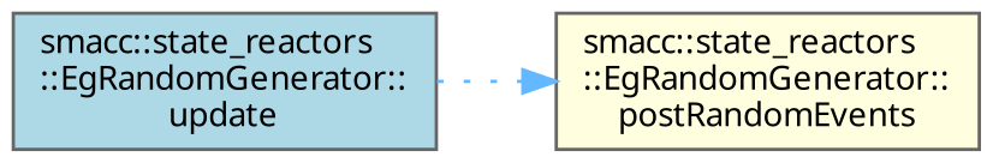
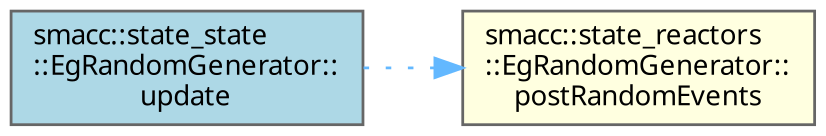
  digraph {
    rankdir=LR
    fontname="Noto Sans"
    node [fontname="Noto Sans" fontsize=10 shape=box style=filled]
-   n1 [color=gray40 fillcolor=lightblue fontcolor=black height=0.2 label="smacc::state_reactors\l::EgRandomGenerator::\lupdate" width=0.4]
+   n1 [color=gray40 fillcolor=lightblue fontcolor=black height=0.2 label="smacc::state_state\l::EgRandomGenerator::\lupdate" width=0.4]
    n2 [color=grey40 fillcolor=lightyellow height=0.2 label="smacc::state_reactors\l::EgRandomGenerator::\lpostRandomEvents" width=0.4]
    n1 -> n2 [color=steelblue1 fontname="Noto Sans" fontsize=10 labelfontname=Helvetica labelfontsize=10 style=dotted]
  }
